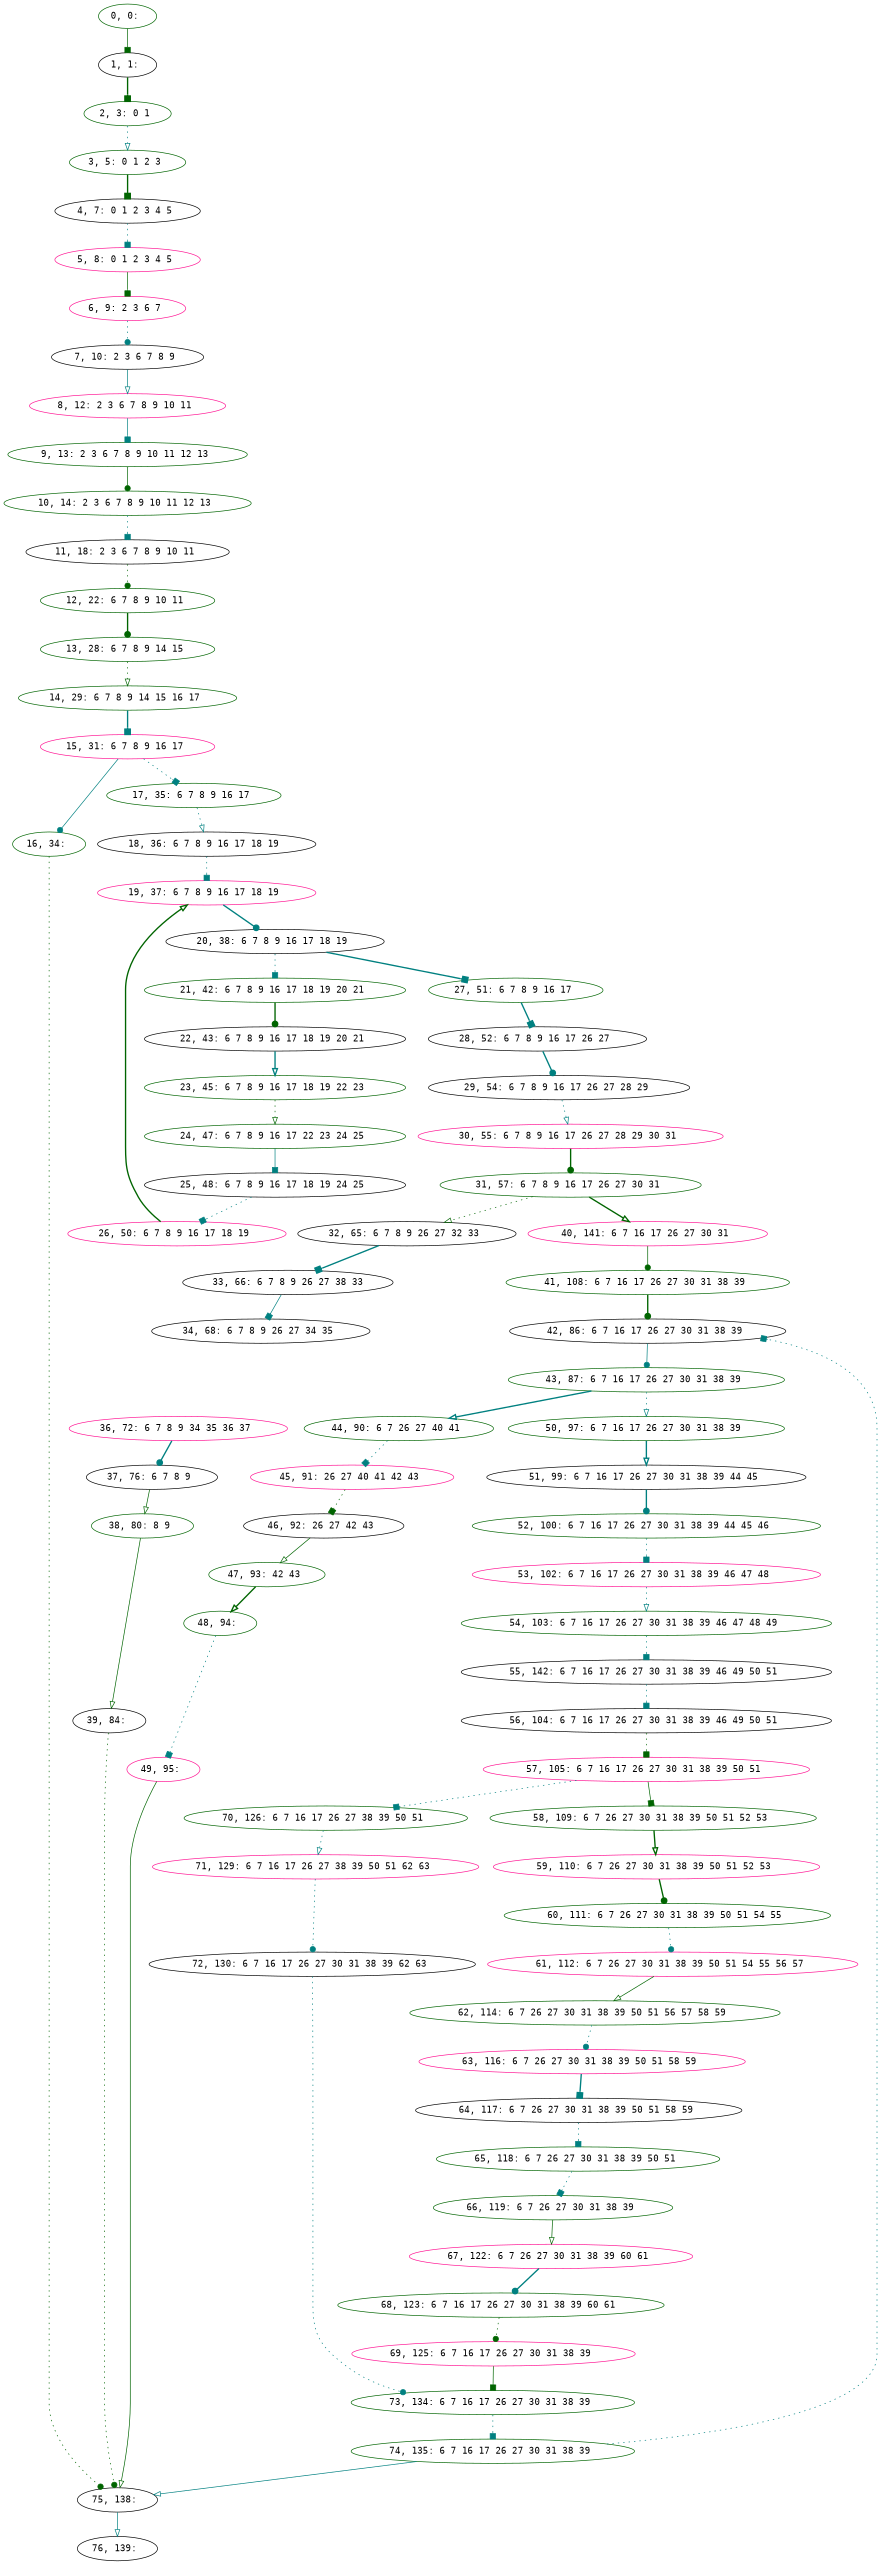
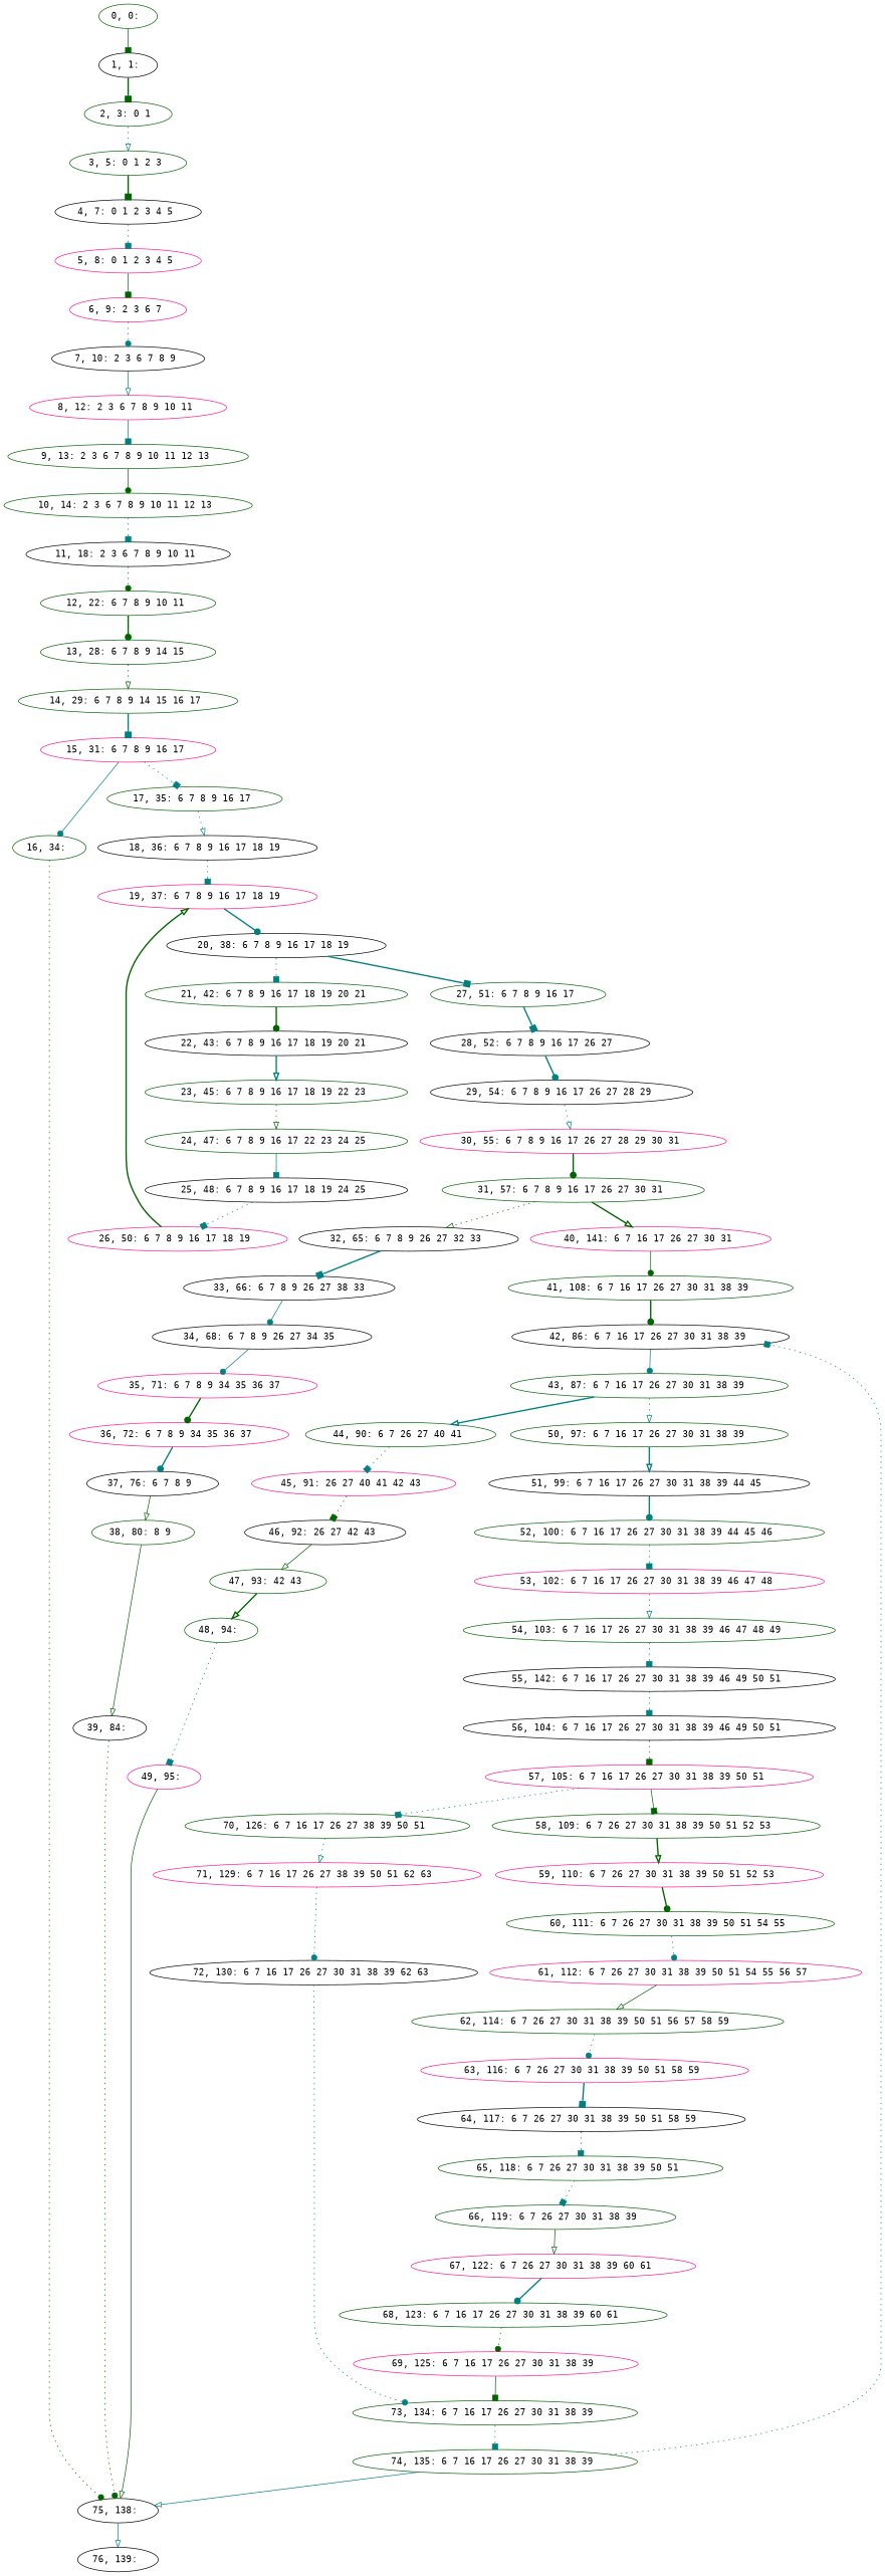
  digraph {
    fontname="DejaVu Sans Mono"
    node [color=darkgreen fontname="DejaVu Sans Mono"]
    edge [arrowhead=box color=teal fontname="DejaVu Sans Mono" style=dotted]
    n1 [label="0, 0: "]
    n2 [color=black label="1, 1: "]
    n3 [label="2, 3: 0 1 "]
    n4 [label="3, 5: 0 1 2 3 "]
    n5 [color=black label="4, 7: 0 1 2 3 4 5 "]
    n6 [color=deeppink label="5, 8: 0 1 2 3 4 5 "]
    n7 [color=deeppink label="6, 9: 2 3 6 7 "]
    n8 [color=black label="7, 10: 2 3 6 7 8 9 "]
    n9 [color=deeppink label="8, 12: 2 3 6 7 8 9 10 11 "]
    n10 [label="9, 13: 2 3 6 7 8 9 10 11 12 13 "]
    n11 [label="10, 14: 2 3 6 7 8 9 10 11 12 13 "]
    n12 [color=black label="11, 18: 2 3 6 7 8 9 10 11 "]
    n13 [label="12, 22: 6 7 8 9 10 11 "]
    n14 [label="13, 28: 6 7 8 9 14 15 "]
    n15 [label="14, 29: 6 7 8 9 14 15 16 17 "]
    n16 [color=deeppink label="15, 31: 6 7 8 9 16 17 "]
    n17 [label="16, 34: "]
    n18 [label="17, 35: 6 7 8 9 16 17 "]
    n19 [color=black label="75, 138: "]
    n20 [color=black label="18, 36: 6 7 8 9 16 17 18 19 "]
    n21 [color=black label="76, 139: "]
    n22 [color=deeppink label="19, 37: 6 7 8 9 16 17 18 19 "]
    n23 [color=black label="20, 38: 6 7 8 9 16 17 18 19 "]
    n24 [label="21, 42: 6 7 8 9 16 17 18 19 20 21 "]
    n25 [label="27, 51: 6 7 8 9 16 17 "]
    n26 [color=black label="22, 43: 6 7 8 9 16 17 18 19 20 21 "]
    n27 [color=black label="28, 52: 6 7 8 9 16 17 26 27 "]
    n28 [label="23, 45: 6 7 8 9 16 17 18 19 22 23 "]
    n29 [label="24, 47: 6 7 8 9 16 17 22 23 24 25 "]
    n30 [color=black label="25, 48: 6 7 8 9 16 17 18 19 24 25 "]
    n31 [color=deeppink label="26, 50: 6 7 8 9 16 17 18 19 "]
    n32 [color=black label="29, 54: 6 7 8 9 16 17 26 27 28 29 "]
    n33 [color=deeppink label="30, 55: 6 7 8 9 16 17 26 27 28 29 30 31 "]
    n34 [label="31, 57: 6 7 8 9 16 17 26 27 30 31 "]
    n35 [color=black label="32, 65: 6 7 8 9 26 27 32 33 "]
    n36 [color=deeppink label="40, 141: 6 7 16 17 26 27 30 31 "]
    n37 [color=black label="33, 66: 6 7 8 9 26 27 38 33"]
    n38 [label="41, 108: 6 7 16 17 26 27 30 31 38 39 "]
    n39 [color=black label="34, 68: 6 7 8 9 26 27 34 35 "]
+   n40 [color=deeppink label="35, 71: 6 7 8 9 34 35 36 37 "]
    n41 [color=deeppink label="36, 72: 6 7 8 9 34 35 36 37 "]
    n42 [color=black label="37, 76: 6 7 8 9 "]
    n43 [label="38, 80: 8 9 "]
    n44 [color=black label="39, 84: "]
    n45 [color=black label="42, 86: 6 7 16 17 26 27 30 31 38 39 "]
    n46 [label="43, 87: 6 7 16 17 26 27 30 31 38 39 "]
    n47 [label="44, 90: 6 7 26 27 40 41 "]
    n48 [label="50, 97: 6 7 16 17 26 27 30 31 38 39 "]
    n49 [color=deeppink label="45, 91: 26 27 40 41 42 43 "]
    n50 [color=black label="51, 99: 6 7 16 17 26 27 30 31 38 39 44 45 "]
    n51 [color=black label="46, 92: 26 27 42 43 "]
    n52 [label="47, 93: 42 43 "]
    n53 [label="48, 94: "]
    n54 [color=deeppink label="49, 95: "]
    n55 [label="52, 100: 6 7 16 17 26 27 30 31 38 39 44 45 46 "]
    n56 [color=deeppink label="53, 102: 6 7 16 17 26 27 30 31 38 39 46 47 48 "]
    n57 [label="54, 103: 6 7 16 17 26 27 30 31 38 39 46 47 48 49 "]
    n58 [color=black label="55, 142: 6 7 16 17 26 27 30 31 38 39 46 49 50 51 "]
    n59 [color=black label="56, 104: 6 7 16 17 26 27 30 31 38 39 46 49 50 51 "]
    n60 [color=deeppink label="57, 105: 6 7 16 17 26 27 30 31 38 39 50 51 "]
    n61 [label="58, 109: 6 7 26 27 30 31 38 39 50 51 52 53 "]
    n62 [label="70, 126: 6 7 16 17 26 27 38 39 50 51 "]
    n63 [color=deeppink label="59, 110: 6 7 26 27 30 31 38 39 50 51 52 53 "]
    n64 [color=deeppink label="71, 129: 6 7 16 17 26 27 38 39 50 51 62 63 "]
    n65 [label="60, 111: 6 7 26 27 30 31 38 39 50 51 54 55 "]
    n66 [color=deeppink label="61, 112: 6 7 26 27 30 31 38 39 50 51 54 55 56 57 "]
    n67 [label="62, 114: 6 7 26 27 30 31 38 39 50 51 56 57 58 59 "]
    n68 [color=deeppink label="63, 116: 6 7 26 27 30 31 38 39 50 51 58 59 "]
    n69 [color=black label="64, 117: 6 7 26 27 30 31 38 39 50 51 58 59 "]
    n70 [label="65, 118: 6 7 26 27 30 31 38 39 50 51 "]
    n71 [label="66, 119: 6 7 26 27 30 31 38 39 "]
    n72 [color=deeppink label="67, 122: 6 7 26 27 30 31 38 39 60 61 "]
    n73 [label="68, 123: 6 7 16 17 26 27 30 31 38 39 60 61 "]
    n74 [color=deeppink label="69, 125: 6 7 16 17 26 27 30 31 38 39 "]
    n75 [label="73, 134: 6 7 16 17 26 27 30 31 38 39 "]
    n76 [label="74, 135: 6 7 16 17 26 27 30 31 38 39 "]
    n77 [color=black label="72, 130: 6 7 16 17 26 27 30 31 38 39 62 63 "]
    n1 -> n2 [color=darkgreen style=solid]
    n2 -> n3 [color=darkgreen style=bold]
    n3 -> n4 [arrowhead=onormal]
    n4 -> n5 [color=darkgreen style=bold]
    n5 -> n6
    n6 -> n7 [color=darkgreen style=solid]
    n7 -> n8 [arrowhead=dot]
    n8 -> n9 [arrowhead=onormal style=solid]
    n9 -> n10 [style=solid]
    n10 -> n11 [arrowhead=dot color=darkgreen style=solid]
    n11 -> n12
    n12 -> n13 [arrowhead=dot color=darkgreen]
    n13 -> n14 [arrowhead=dot color=darkgreen style=bold]
    n14 -> n15 [arrowhead=onormal color=darkgreen]
    n15 -> n16 [style=bold]
    n16 -> n17 [arrowhead=dot style=solid]
    n16 -> n18
    n17 -> n19 [arrowhead=dot color=darkgreen]
    n18 -> n20 [arrowhead=onormal]
    n19 -> n21 [arrowhead=onormal style=solid]
    n20 -> n22
    n22 -> n23 [arrowhead=dot style=bold]
    n23 -> n24
    n23 -> n25 [style=bold]
    n24 -> n26 [arrowhead=dot color=darkgreen style=bold]
    n25 -> n27 [style=bold]
    n26 -> n28 [arrowhead=onormal style=bold]
    n27 -> n32 [arrowhead=dot style=bold]
    n28 -> n29 [arrowhead=onormal color=darkgreen]
    n29 -> n30 [style=solid]
    n30 -> n31
    n31 -> n22 [arrowhead=onormal color=darkgreen style=bold]
    n32 -> n33 [arrowhead=onormal]
    n33 -> n34 [arrowhead=dot color=darkgreen style=bold]
    n34 -> n35 [arrowhead=onormal color=darkgreen]
    n34 -> n36 [arrowhead=onormal color=darkgreen style=bold]
    n35 -> n37 [style=bold]
    n36 -> n38 [arrowhead=dot color=darkgreen style=solid]
-   n37 -> n39 [style=solid]
+   n37 -> n39 [arrowhead=dot style=solid]
    n38 -> n45 [arrowhead=dot color=darkgreen style=bold]
+   n39 -> n40 [arrowhead=dot style=solid]
+   n40 -> n41 [arrowhead=dot color=darkgreen style=bold]
    n41 -> n42 [arrowhead=dot style=bold]
    n42 -> n43 [arrowhead=onormal color=darkgreen style=solid]
    n43 -> n44 [arrowhead=onormal color=darkgreen style=solid]
    n44 -> n19 [arrowhead=dot color=darkgreen]
    n45 -> n46 [arrowhead=dot style=solid]
    n46 -> n47 [arrowhead=onormal style=bold]
    n46 -> n48 [arrowhead=onormal]
    n47 -> n49
    n48 -> n50 [arrowhead=onormal style=bold]
    n49 -> n51 [color=darkgreen]
    n50 -> n55 [arrowhead=dot style=bold]
    n51 -> n52 [arrowhead=onormal color=darkgreen style=solid]
    n52 -> n53 [arrowhead=onormal color=darkgreen style=bold]
    n53 -> n54
    n54 -> n19 [arrowhead=onormal color=darkgreen style=solid]
    n55 -> n56
    n56 -> n57 [arrowhead=onormal]
    n57 -> n58
    n58 -> n59
    n59 -> n60 [color=darkgreen]
    n60 -> n61 [color=darkgreen style=solid]
    n60 -> n62
    n61 -> n63 [arrowhead=onormal color=darkgreen style=bold]
    n62 -> n64 [arrowhead=onormal]
    n63 -> n65 [arrowhead=dot color=darkgreen style=bold]
    n64 -> n77 [arrowhead=dot]
    n65 -> n66 [arrowhead=dot]
    n66 -> n67 [arrowhead=onormal color=darkgreen style=solid]
    n67 -> n68 [arrowhead=dot]
    n68 -> n69 [style=bold]
    n69 -> n70
    n70 -> n71
    n71 -> n72 [arrowhead=onormal color=darkgreen style=solid]
    n72 -> n73 [arrowhead=dot style=bold]
    n73 -> n74 [arrowhead=dot color=darkgreen]
    n74 -> n75 [color=darkgreen style=solid]
    n75 -> n76
    n76 -> n19 [arrowhead=onormal style=solid]
    n76 -> n45
    n77 -> n75 [arrowhead=dot]
  }
